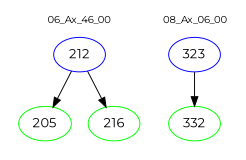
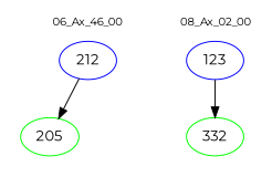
  digraph {
    fontname=Montserrat
    node [color=green fontname=Montserrat]
    edge [color=black fontname=Montserrat]
    n1 [color=blue label=212]
    n2 [label=205]
-   n3 [label=216]
-   n4 [color=blue label=323]
+   n4 [color=blue label=123]
    n5 [label=332]
    subgraph cluster_1 {
      color=white
      fontsize=10
      label="06_Ax_46_00"
      n1
      n2
-     n3
    }
    subgraph cluster_2 {
      color=white
      fontsize=10
-     label="08_Ax_06_00"
+     label="08_Ax_02_00"
      n4
      n5
    }
    n1 -> n2
-   n1 -> n3
    n4 -> n5
  }
